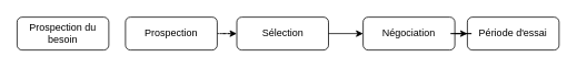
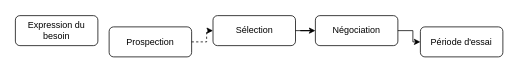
  <mxCell id="0" />
  <mxCell id="1" parent="0" />
- <mxCell id="2" value="Prospection du besoin" style="text;html=1;align=center;verticalAlign=middle;whiteSpace=wrap;rounded=1;strokeColor=default;" vertex="1" parent="1"><mxGeometry x="20" y="20" width="110" height="40" as="geometry" /></mxCell>
+ <mxCell id="2" value="Expression du besoin" style="text;html=1;align=center;verticalAlign=middle;whiteSpace=wrap;rounded=1;strokeColor=default;" vertex="1" parent="1"><mxGeometry x="20" y="20" width="110" height="40" as="geometry" /></mxCell>
  <mxCell id="3" value="" style="edgeStyle=orthogonalEdgeStyle;rounded=0;orthogonalLoop=1;jettySize=auto;html=1;dashed=1;" edge="1" parent="1" source="4" target="6"><mxGeometry relative="1" as="geometry" /></mxCell>
- <mxCell id="4" value="Prospection" style="text;html=1;align=center;verticalAlign=middle;whiteSpace=wrap;rounded=1;strokeColor=default;" vertex="1" parent="1"><mxGeometry x="150" y="20" width="110" height="40" as="geometry" /></mxCell>
+ <mxCell id="4" value="Prospection" style="text;html=1;align=center;verticalAlign=middle;whiteSpace=wrap;rounded=1;strokeColor=default;" vertex="1" parent="1"><mxGeometry x="145" y="35" width="110" height="40" as="geometry" /></mxCell>
  <mxCell id="5" value="" style="edgeStyle=orthogonalEdgeStyle;rounded=0;orthogonalLoop=1;jettySize=auto;html=1;" edge="1" parent="1" source="6" target="8"><mxGeometry relative="1" as="geometry" /></mxCell>
  <mxCell id="6" value="Sélection" style="text;html=1;align=center;verticalAlign=middle;whiteSpace=wrap;rounded=1;strokeColor=default;" vertex="1" parent="1"><mxGeometry x="283.5" y="20" width="110" height="40" as="geometry" /></mxCell>
  <mxCell id="7" value="" style="edgeStyle=orthogonalEdgeStyle;rounded=0;orthogonalLoop=1;jettySize=auto;html=1;" edge="1" parent="1" source="8" target="9"><mxGeometry relative="1" as="geometry" /></mxCell>
- <mxCell id="8" value="Négociation" style="text;html=1;align=center;verticalAlign=middle;whiteSpace=wrap;rounded=1;strokeColor=default;" vertex="1" parent="1"><mxGeometry x="435" y="20" width="110" height="40" as="geometry" /></mxCell>
- <mxCell id="9" value="Période d'essai" style="text;html=1;align=center;verticalAlign=middle;whiteSpace=wrap;rounded=1;strokeColor=default;" vertex="1" parent="1"><mxGeometry x="560" y="20" width="110" height="40" as="geometry" /></mxCell>
+ <mxCell id="8" value="Négociation" style="text;html=1;align=center;verticalAlign=middle;whiteSpace=wrap;rounded=1;strokeColor=default;" vertex="1" parent="1"><mxGeometry x="420" y="20" width="110" height="40" as="geometry" /></mxCell>
+ <mxCell id="9" value="Période d'essai" style="text;html=1;align=center;verticalAlign=middle;whiteSpace=wrap;rounded=1;strokeColor=default;" vertex="1" parent="1"><mxGeometry x="560" y="35" width="110" height="40" as="geometry" /></mxCell>
